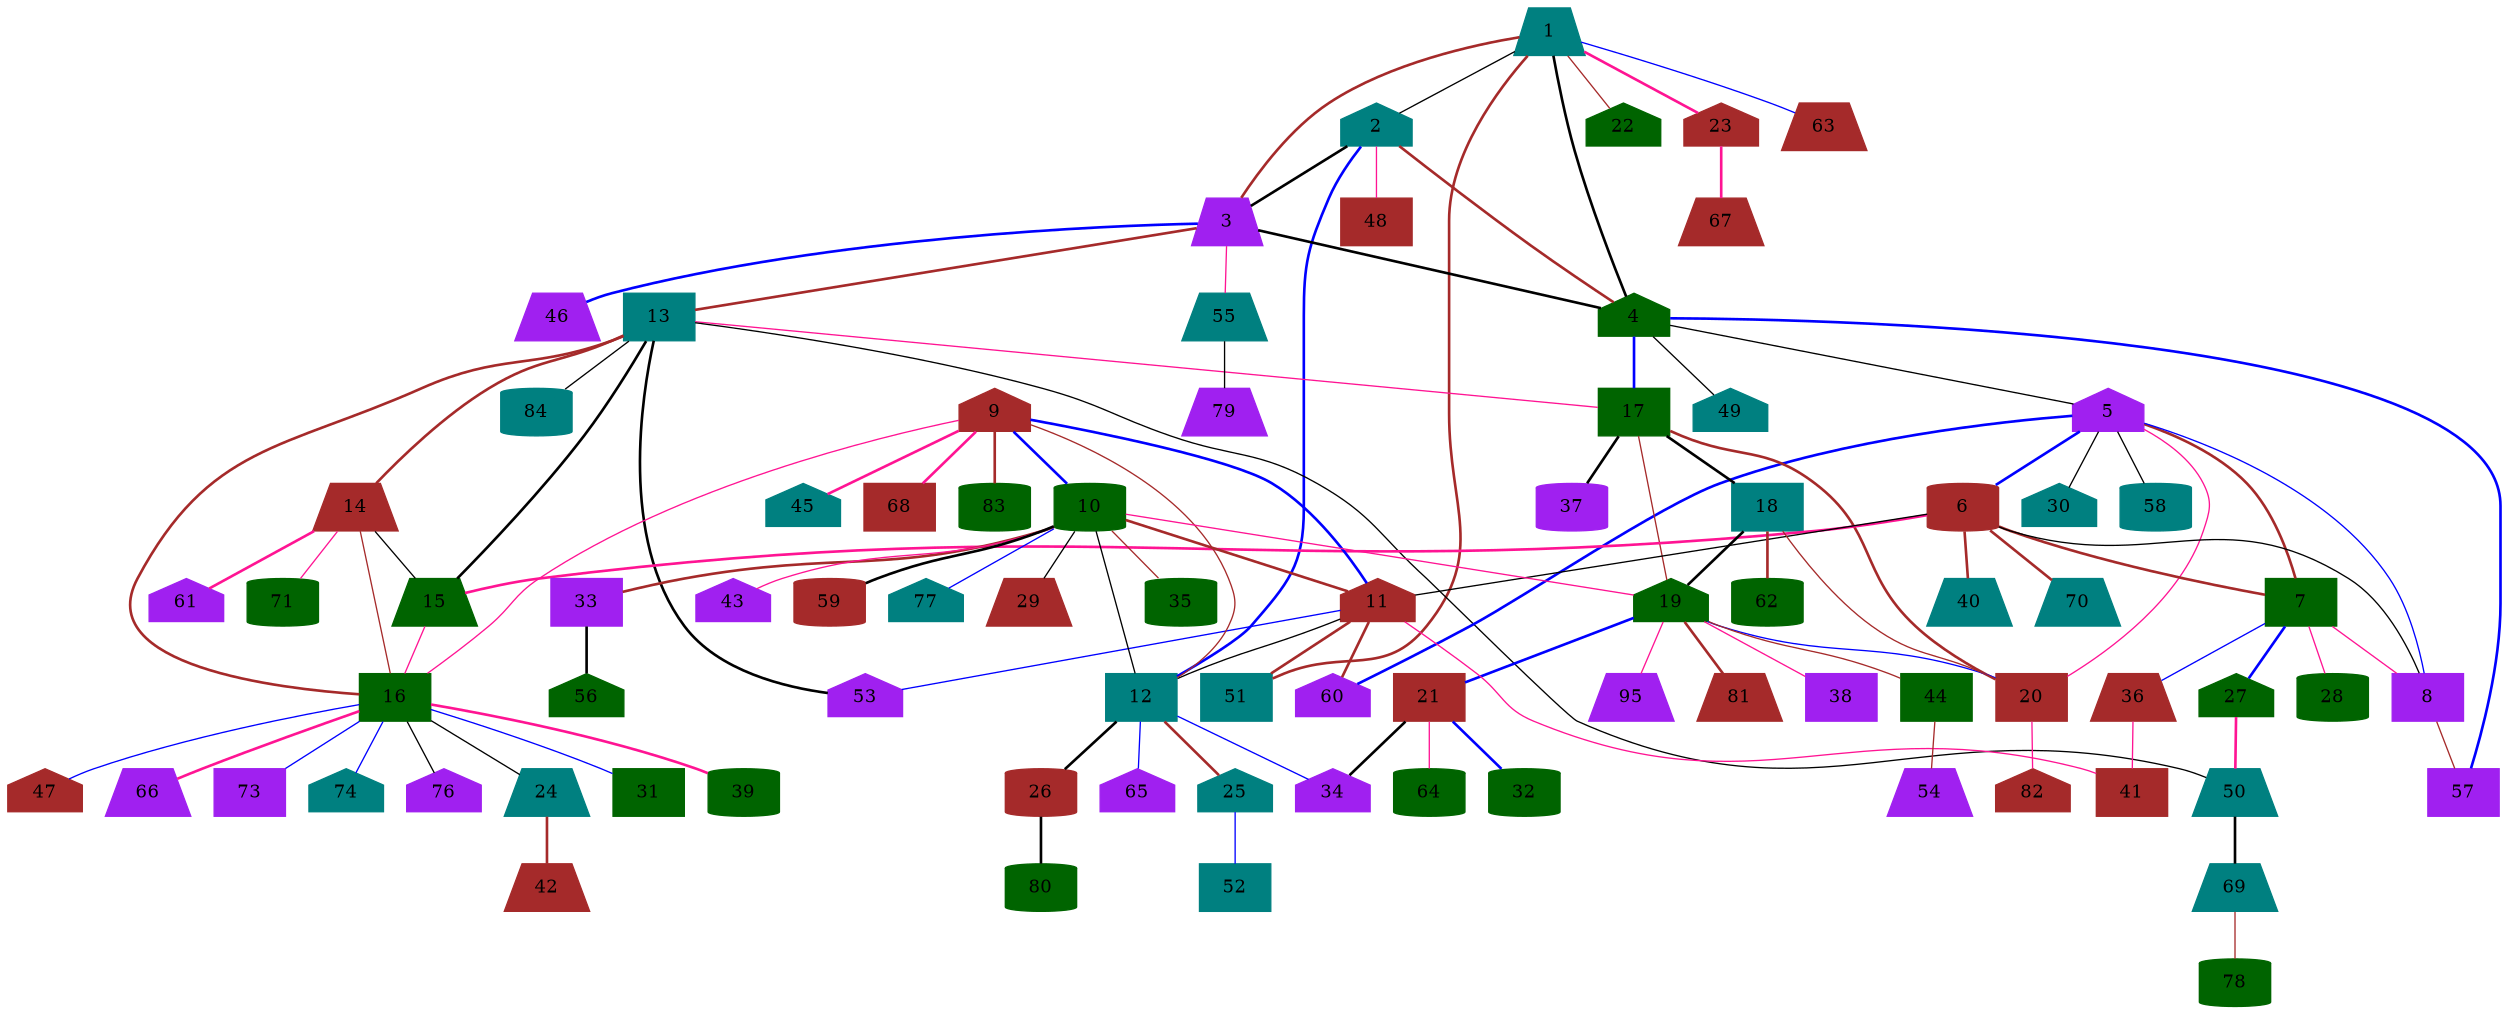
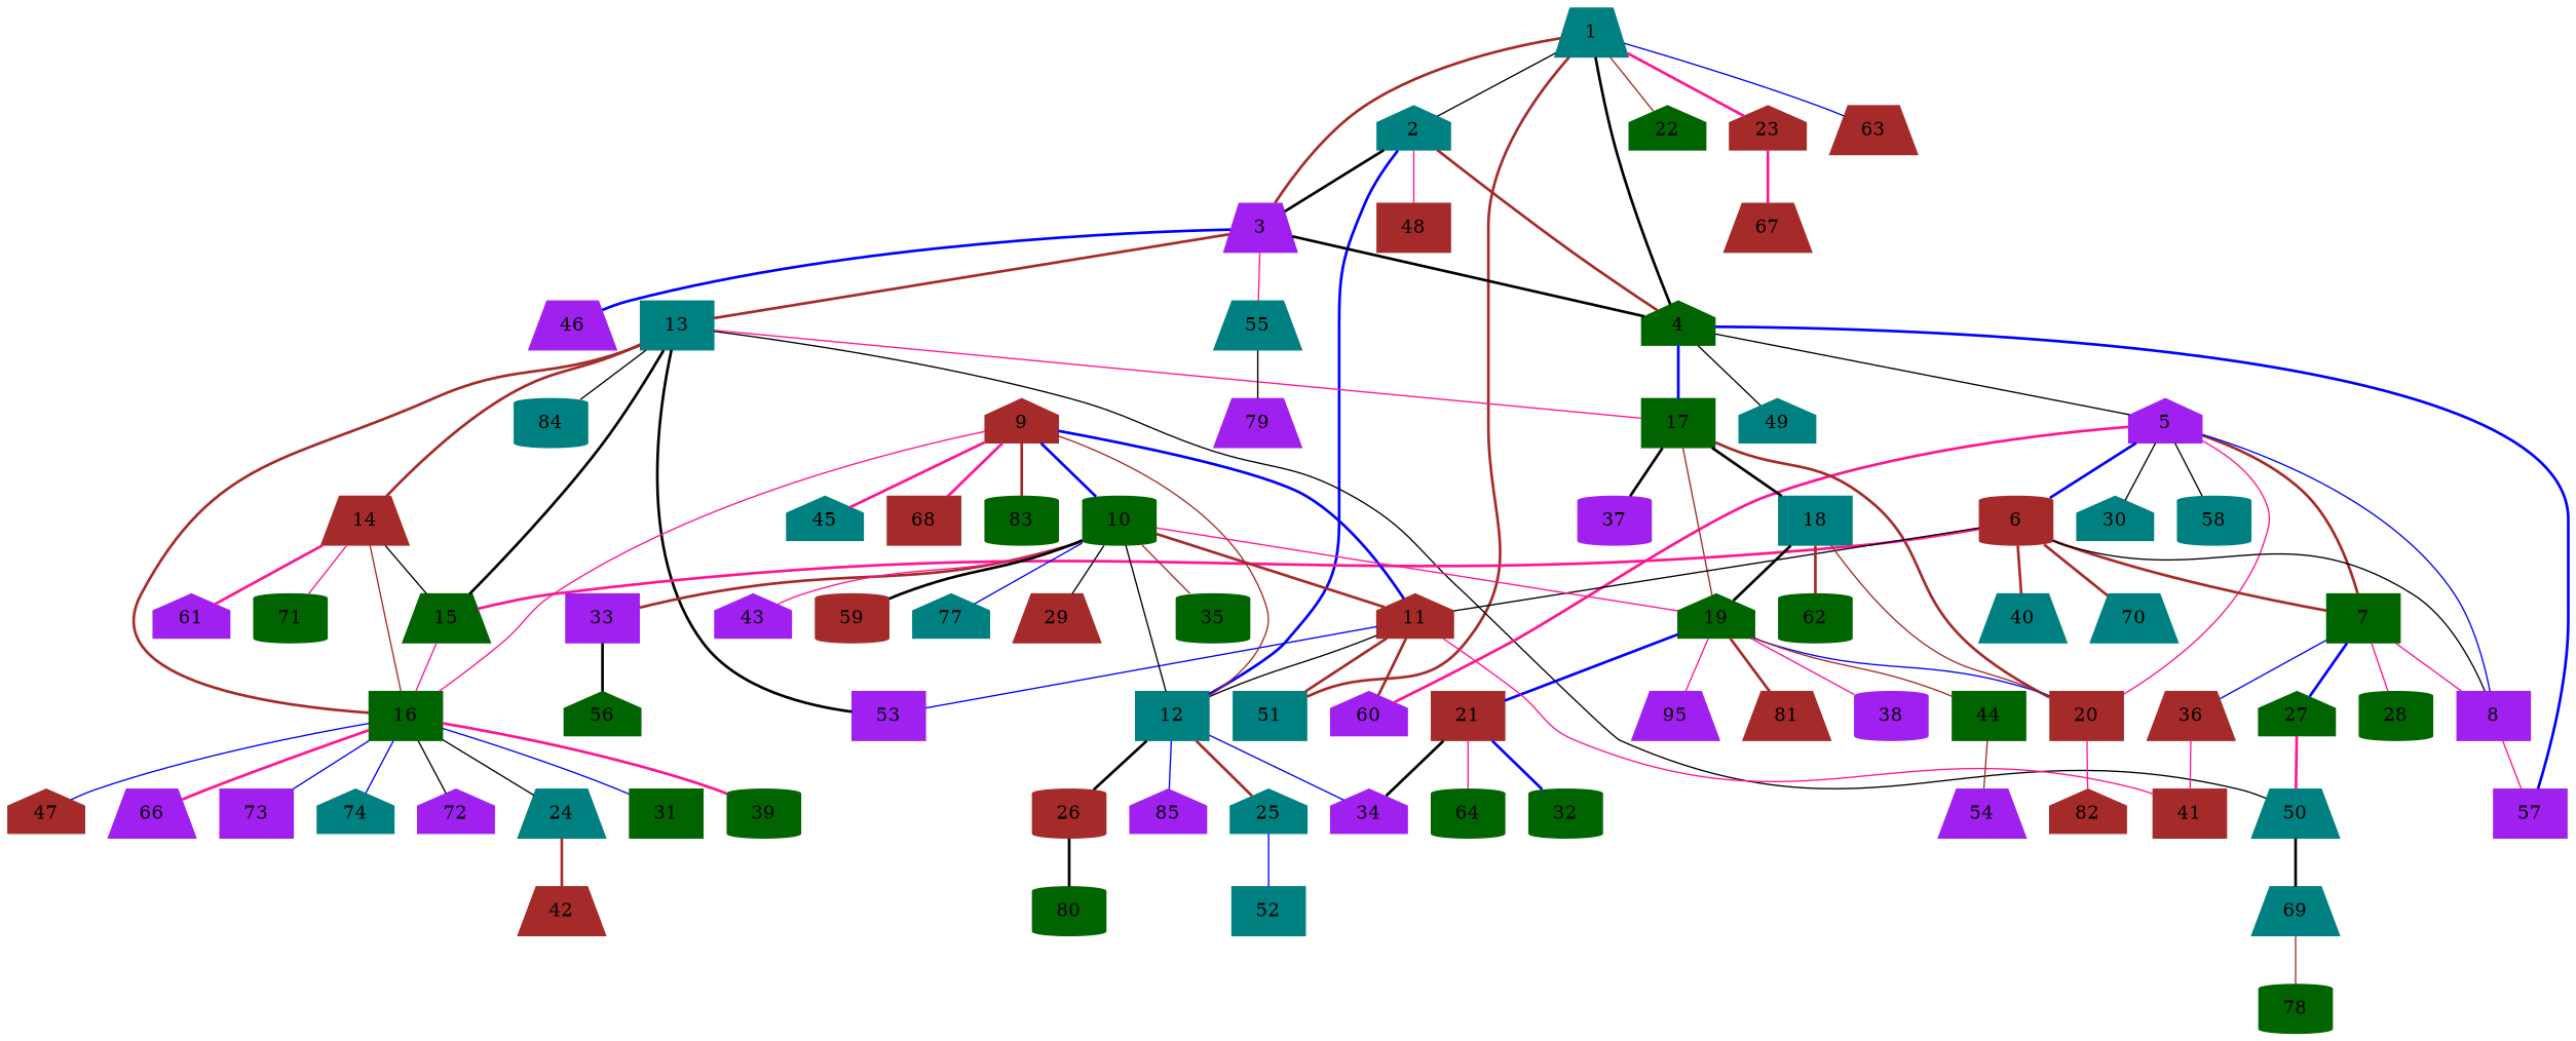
  graph {
    node [color=darkgreen shape=house style=filled]
    edge [color=black style=solid]
    1 [color=teal shape=trapezium]
    2 [color=teal]
    3 [color=purple shape=trapezium]
    4
    22
    23 [color=brown]
    51 [color=teal shape=box]
    63 [color=brown shape=trapezium]
    12 [color=teal shape=box]
    48 [color=brown shape=box]
    13 [color=teal shape=box]
    46 [color=purple shape=trapezium]
    55 [color=teal shape=trapezium]
    5 [color=purple]
    17 [shape=box]
    49 [color=teal]
    57 [color=purple shape=box]
    67 [color=brown shape=trapezium]
    25 [color=teal]
    26 [color=brown shape=cylinder]
    34 [color=purple]
-   65 [color=purple]
+   65 [color=purple label=85]
    15 [shape=trapezium]
    16 [shape=box]
-   53 [color=purple]
+   53 [color=purple shape=box]
    14 [color=brown shape=trapezium]
    50 [color=teal shape=trapezium]
    84 [color=teal shape=cylinder]
    79 [color=purple shape=trapezium]
    6 [color=brown shape=cylinder]
    7 [shape=box]
    8 [color=purple shape=box]
    20 [color=brown shape=box]
    30 [color=teal]
    58 [color=teal shape=cylinder]
    60 [color=purple]
    19
    18 [color=teal shape=box]
    37 [color=purple shape=cylinder]
    11 [color=brown]
    40 [color=teal shape=trapezium]
    70 [color=teal shape=trapezium]
    27
    28 [shape=cylinder]
    36 [color=brown shape=trapezium]
    82 [color=brown]
    41 [color=brown shape=box]
    9 [color=brown]
    10 [shape=cylinder]
    45 [color=teal]
    68 [color=brown shape=box]
    83 [shape=cylinder]
    29 [color=brown shape=trapezium]
    33 [color=purple shape=box]
    35 [shape=cylinder]
    43 [color=purple]
    59 [color=brown shape=cylinder]
    77 [color=teal]
    24 [color=teal shape=trapezium]
    31 [shape=box]
    39 [shape=cylinder]
    47 [color=brown]
    66 [color=purple shape=trapezium]
    73 [color=purple shape=box]
    74 [color=teal]
-   76 [color=purple]
+   76 [color=purple label=72]
    21 [color=brown shape=box]
-   38 [color=purple shape=box]
+   38 [color=purple shape=cylinder]
    44 [shape=box]
    n70 [color=purple label=95 shape=trapezium]
    81 [color=brown shape=trapezium]
    56
    52 [color=teal shape=box]
    80 [shape=cylinder]
    61 [color=purple]
    71 [shape=cylinder]
    69 [color=teal shape=trapezium]
    42 [color=brown shape=trapezium]
    62 [shape=cylinder]
    32 [shape=cylinder]
    64 [shape=cylinder]
    54 [color=purple shape=trapezium]
    78 [shape=cylinder]
    1 -- 2
    1 -- 3 [color=brown style=bold]
    1 -- 4 [style=bold]
    1 -- 22 [color=brown]
    1 -- 23 [color=deeppink style=bold]
    1 -- 51 [color=brown style=bold]
    1 -- 63 [color=blue]
    2 -- 3 [style=bold]
    2 -- 4 [color=brown style=bold]
    2 -- 12 [color=blue style=bold]
    2 -- 48 [color=deeppink]
    3 -- 4 [style=bold]
    3 -- 13 [color=brown style=bold]
    3 -- 46 [color=blue style=bold]
    3 -- 55 [color=deeppink]
    4 -- 5
    4 -- 17 [color=blue style=bold]
    4 -- 49
    4 -- 57 [color=blue style=bold]
    23 -- 67 [color=deeppink style=bold]
    12 -- 25 [color=brown style=bold]
    12 -- 26 [style=bold]
    12 -- 34 [color=blue]
    12 -- 65 [color=blue]
    13 -- 17 [color=deeppink]
    13 -- 15 [style=bold]
    13 -- 16 [color=brown style=bold]
    13 -- 53 [style=bold]
    13 -- 14 [color=brown style=bold]
    13 -- 50
    13 -- 84
    55 -- 79
    5 -- 6 [color=blue style=bold]
    5 -- 7 [color=brown style=bold]
    5 -- 8 [color=blue]
    5 -- 20 [color=deeppink]
    5 -- 30
    5 -- 58
-   5 -- 60 [color=blue style=bold]
+   5 -- 60 [color=deeppink style=bold]
    17 -- 20 [color=brown style=bold]
    17 -- 19 [color=brown]
    17 -- 18 [style=bold]
    17 -- 37 [style=bold]
    25 -- 52 [color=blue]
    26 -- 80 [style=bold]
    15 -- 16 [color=deeppink]
    16 -- 24
    16 -- 31 [color=blue]
    16 -- 39 [color=deeppink style=bold]
    16 -- 47 [color=blue]
    16 -- 66 [color=deeppink style=bold]
    16 -- 73 [color=blue]
    16 -- 74 [color=blue]
    16 -- 76
    14 -- 15
    14 -- 16 [color=brown]
    14 -- 61 [color=deeppink style=bold]
    14 -- 71 [color=deeppink]
    50 -- 69 [style=bold]
    6 -- 15 [color=deeppink style=bold]
    6 -- 7 [color=brown style=bold]
    6 -- 8
    6 -- 11
    6 -- 40 [color=brown style=bold]
    6 -- 70 [color=brown style=bold]
    7 -- 8 [color=deeppink]
    7 -- 27 [color=blue style=bold]
    7 -- 28 [color=deeppink]
    7 -- 36 [color=blue]
-   8 -- 57 [color=brown]
+   8 -- 57 [color=deeppink]
    20 -- 82 [color=deeppink]
    19 -- 20 [color=blue]
    19 -- 21 [color=blue style=bold]
    19 -- 38 [color=deeppink]
    19 -- 44 [color=brown]
    19 -- n70 [color=deeppink]
    19 -- 81 [color=brown style=bold]
    18 -- 20 [color=brown]
    18 -- 19 [style=bold]
    18 -- 62 [color=brown style=bold]
    11 -- 51 [color=brown style=bold]
    11 -- 12
    11 -- 53 [color=blue]
    11 -- 60 [color=brown style=bold]
    11 -- 41 [color=deeppink]
    27 -- 50 [color=deeppink style=bold]
    36 -- 41 [color=deeppink]
    9 -- 12 [color=brown]
    9 -- 16 [color=deeppink]
    9 -- 11 [color=blue style=bold]
    9 -- 10 [color=blue style=bold]
    9 -- 45 [color=deeppink style=bold]
    9 -- 68 [color=deeppink style=bold]
    9 -- 83 [color=brown style=bold]
    10 -- 12
    10 -- 19 [color=deeppink]
    10 -- 11 [color=brown style=bold]
    10 -- 29
    10 -- 33 [color=brown style=bold]
    10 -- 35 [color=brown]
    10 -- 43 [color=deeppink]
    10 -- 59 [style=bold]
    10 -- 77 [color=blue]
    33 -- 56 [style=bold]
    24 -- 42 [color=brown style=bold]
    21 -- 34 [style=bold]
    21 -- 32 [color=blue style=bold]
    21 -- 64 [color=deeppink]
    44 -- 54 [color=brown]
    69 -- 78 [color=brown]
  }
